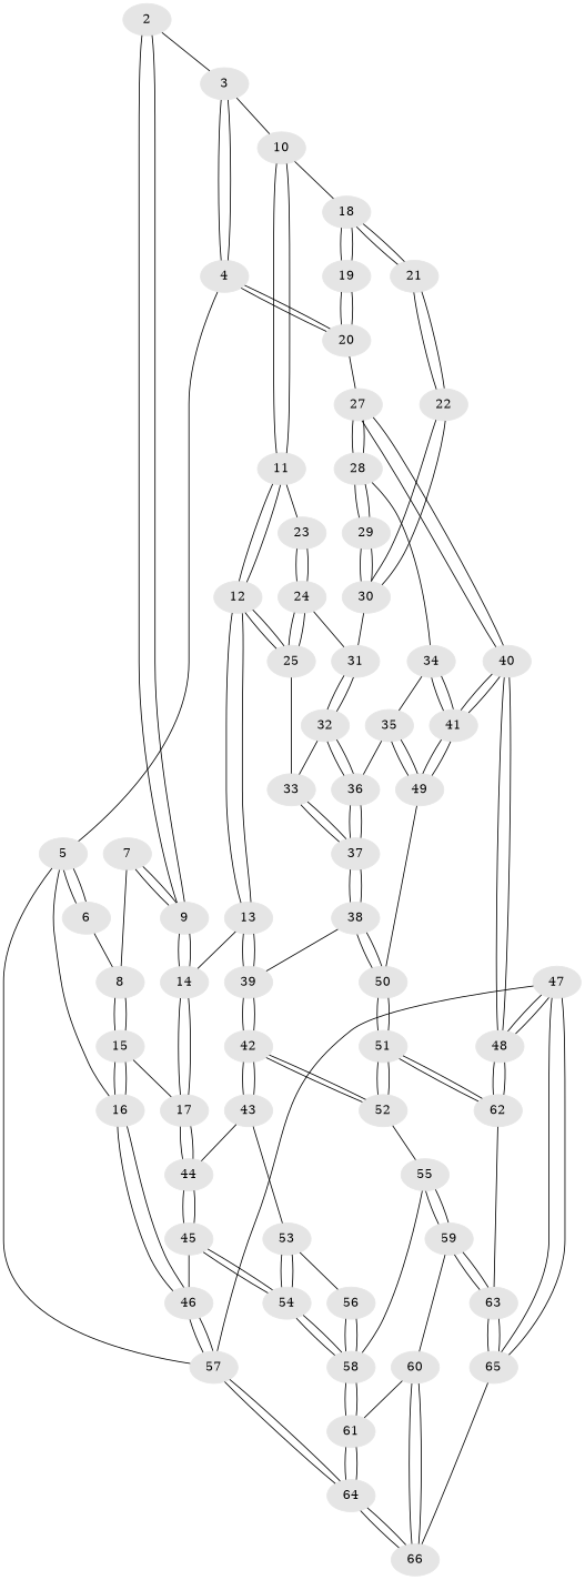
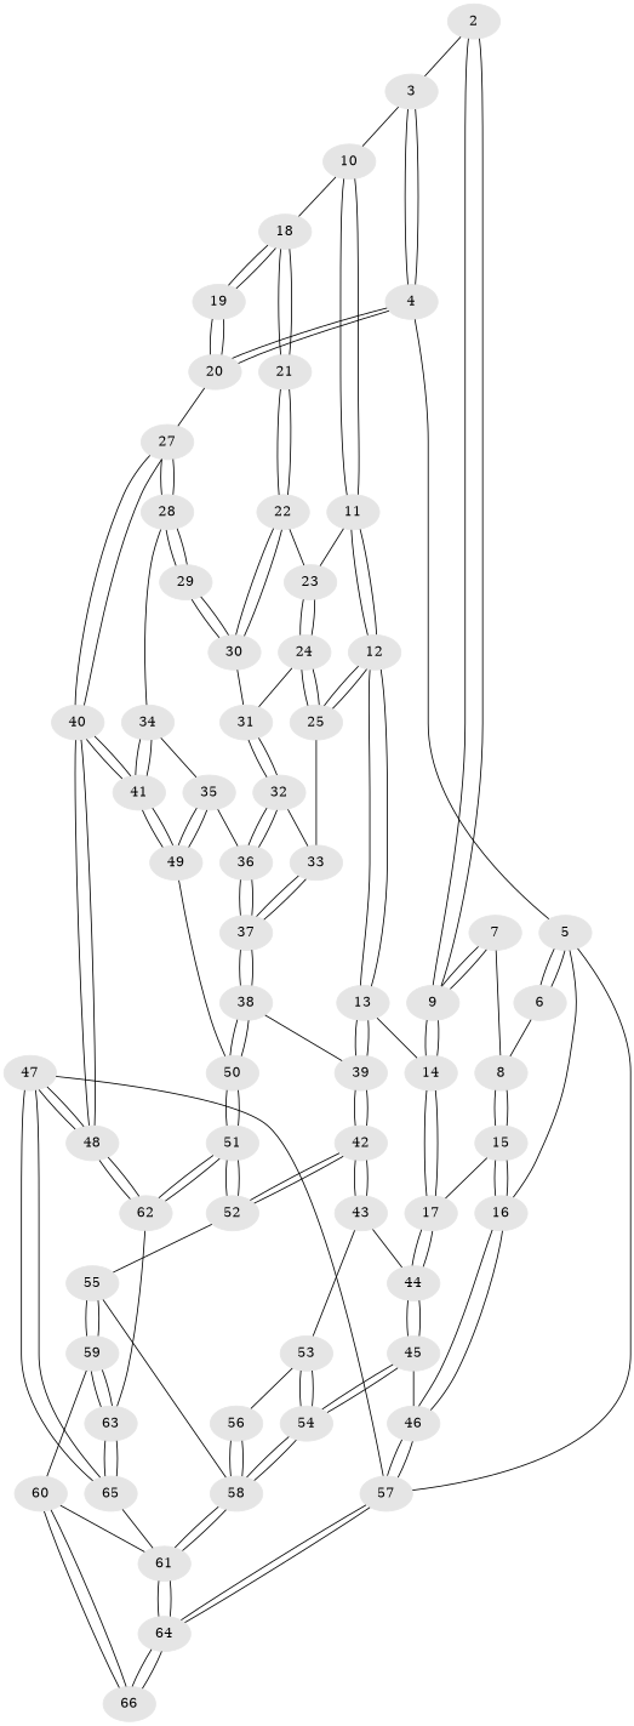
  graph {
    node [color=gray90 style=filled]
    2
    3
    9
    7
    8
    4
    10
    14
    5
    20
    11
    18
    6
    16
    57
    27
    47
    48
    65
    46
    64
    15
    17
    12
    23
    19
    21
    13
    25
    24
    39
    33
    42
    44
    45
    22
    28
    40
    30
    31
    32
    37
    29
    34
    41
    35
    36
    38
    49
    50
    51
    43
    52
    62
    53
    55
    54
    56
    58
    66
    63
    59
    61
    60
    2 -- 3
    2 -- 9
    2 -- 9
    3 -- 4
    3 -- 4
    3 -- 10
    9 -- 14
    9 -- 14
    7 -- 9
    7 -- 9
    7 -- 8
    8 -- 15
    8 -- 15
    4 -- 5
    4 -- 20
    4 -- 20
    10 -- 11
    10 -- 11
    10 -- 18
    14 -- 17
    14 -- 17
    5 -- 6
    5 -- 6
    5 -- 16
    5 -- 57
    20 -- 27
    11 -- 12
    11 -- 12
    11 -- 23
    18 -- 19
    18 -- 19
    18 -- 21
    18 -- 21
    6 -- 8
    16 -- 46
    16 -- 46
    57 -- 64
    57 -- 64
    27 -- 28
    27 -- 28
    27 -- 40
    27 -- 40
    47 -- 57
    47 -- 48
    47 -- 48
    47 -- 65
    47 -- 65
    48 -- 62
    48 -- 62
-   65 -- 66
+   65 -- 61
    46 -- 57
    46 -- 57
    64 -- 66
    64 -- 66
    15 -- 16
    15 -- 16
    15 -- 17
    17 -- 44
    17 -- 44
    12 -- 13
    12 -- 13
    12 -- 25
    12 -- 25
    23 -- 24
    23 -- 24
    19 -- 20
    19 -- 20
    21 -- 22
    21 -- 22
    13 -- 14
    13 -- 39
    13 -- 39
    25 -- 33
    24 -- 25
    24 -- 25
    24 -- 31
    39 -- 42
    39 -- 42
    33 -- 37
    33 -- 37
    42 -- 43
    42 -- 43
    42 -- 52
    42 -- 52
    44 -- 45
    44 -- 45
    45 -- 46
    45 -- 54
    45 -- 54
+   22 -- 23
    22 -- 30
    22 -- 30
    28 -- 29
    28 -- 29
    28 -- 34
    40 -- 48
    40 -- 48
    40 -- 41
    40 -- 41
    30 -- 31
    31 -- 32
    31 -- 32
    32 -- 33
    32 -- 36
    32 -- 36
    37 -- 38
    37 -- 38
    29 -- 30
    29 -- 30
    34 -- 41
    34 -- 41
    34 -- 35
    41 -- 49
    41 -- 49
    35 -- 36
    35 -- 49
    35 -- 49
    36 -- 37
    36 -- 37
    38 -- 39
    38 -- 50
    38 -- 50
    49 -- 50
    50 -- 51
    50 -- 51
    51 -- 52
    51 -- 52
    51 -- 62
    51 -- 62
    43 -- 44
    43 -- 53
    52 -- 55
    62 -- 63
    53 -- 54
    53 -- 54
    53 -- 56
    55 -- 58
    55 -- 59
    55 -- 59
    54 -- 58
    54 -- 58
    56 -- 58
    56 -- 58
    58 -- 61
    58 -- 61
    63 -- 65
    63 -- 65
    59 -- 63
    59 -- 63
    59 -- 60
    61 -- 64
    61 -- 64
    60 -- 66
    60 -- 66
    60 -- 61
  }
